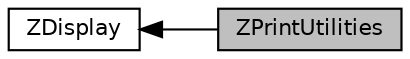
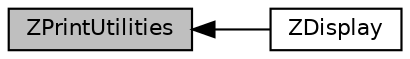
  digraph {
    rankdir=LR
    node [color=black fontname=Helvetica fontsize=10 shape=box style=filled]
    n1 [fillcolor=white height=0.2 label=ZDisplay width=0.4]
    n2 [fillcolor=grey75 fontcolor=black height=0.2 label=ZPrintUtilities width=0.4]
-   n1 -> n2 [dir=back fontname=Helvetica fontsize=10 labelfontname=Helvetica labelfontsize=10 shape=plaintext style=solid]
+   n2 -> n1 [dir=back fontname=Helvetica fontsize=10 labelfontname=Helvetica labelfontsize=10 shape=plaintext style=solid]
  }
